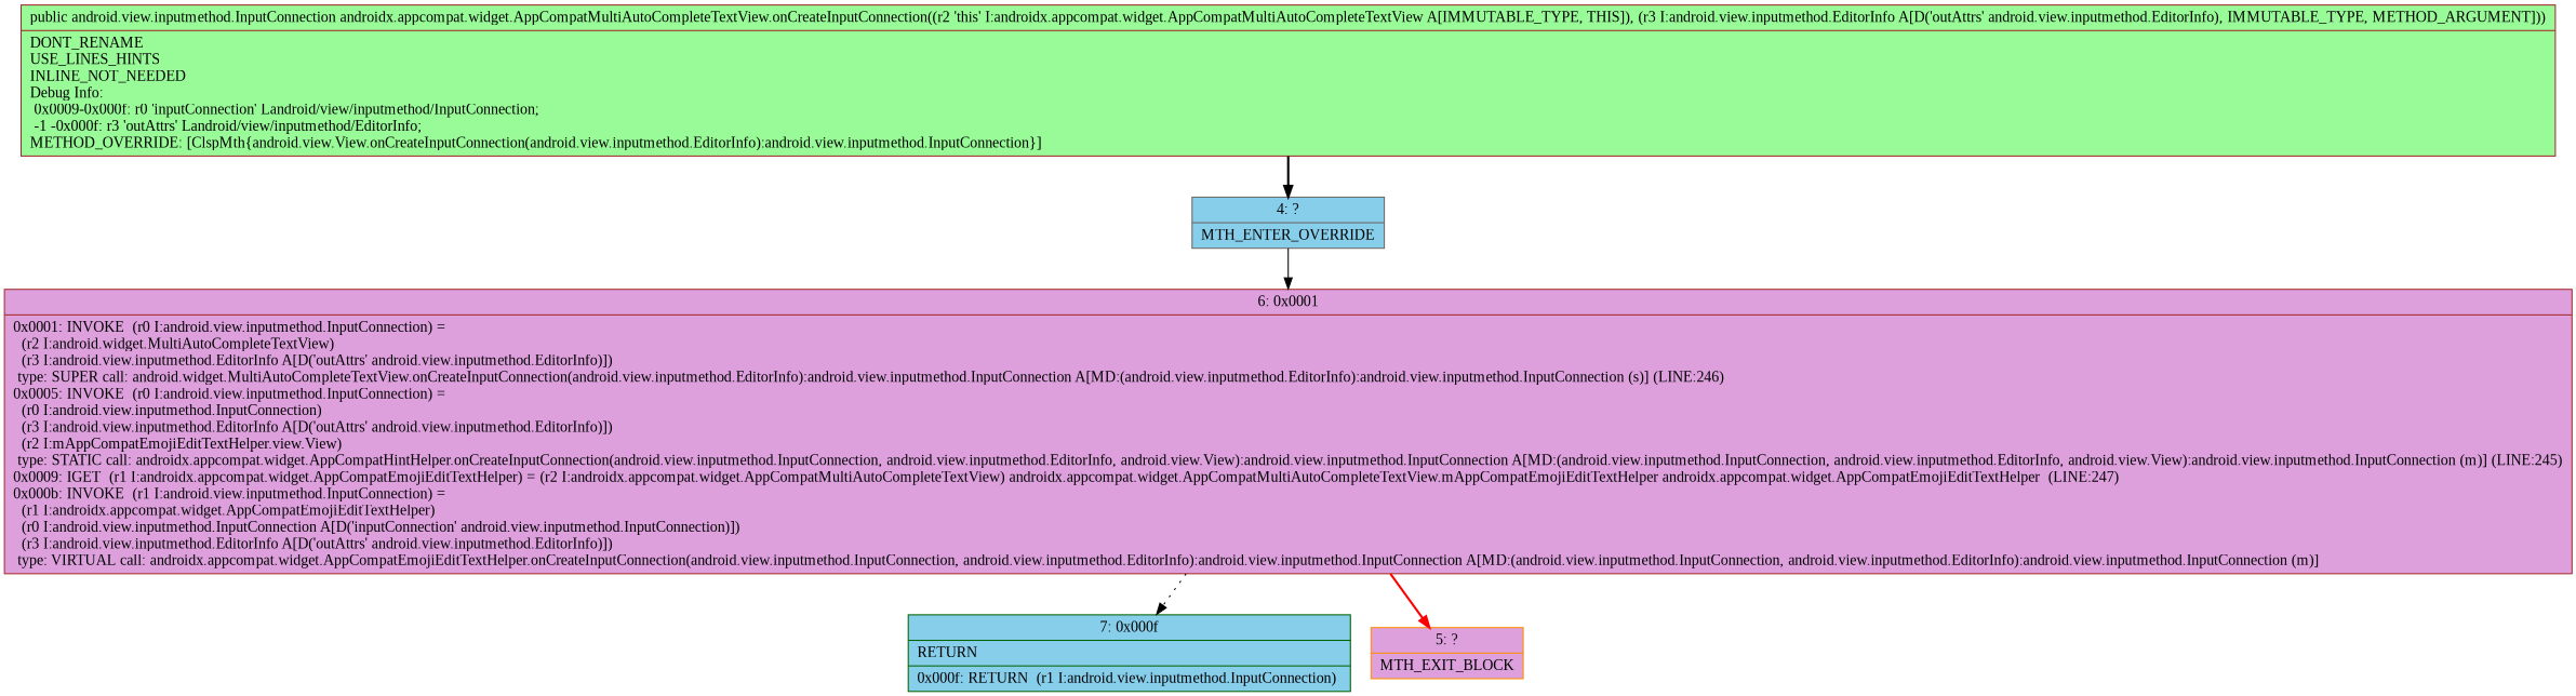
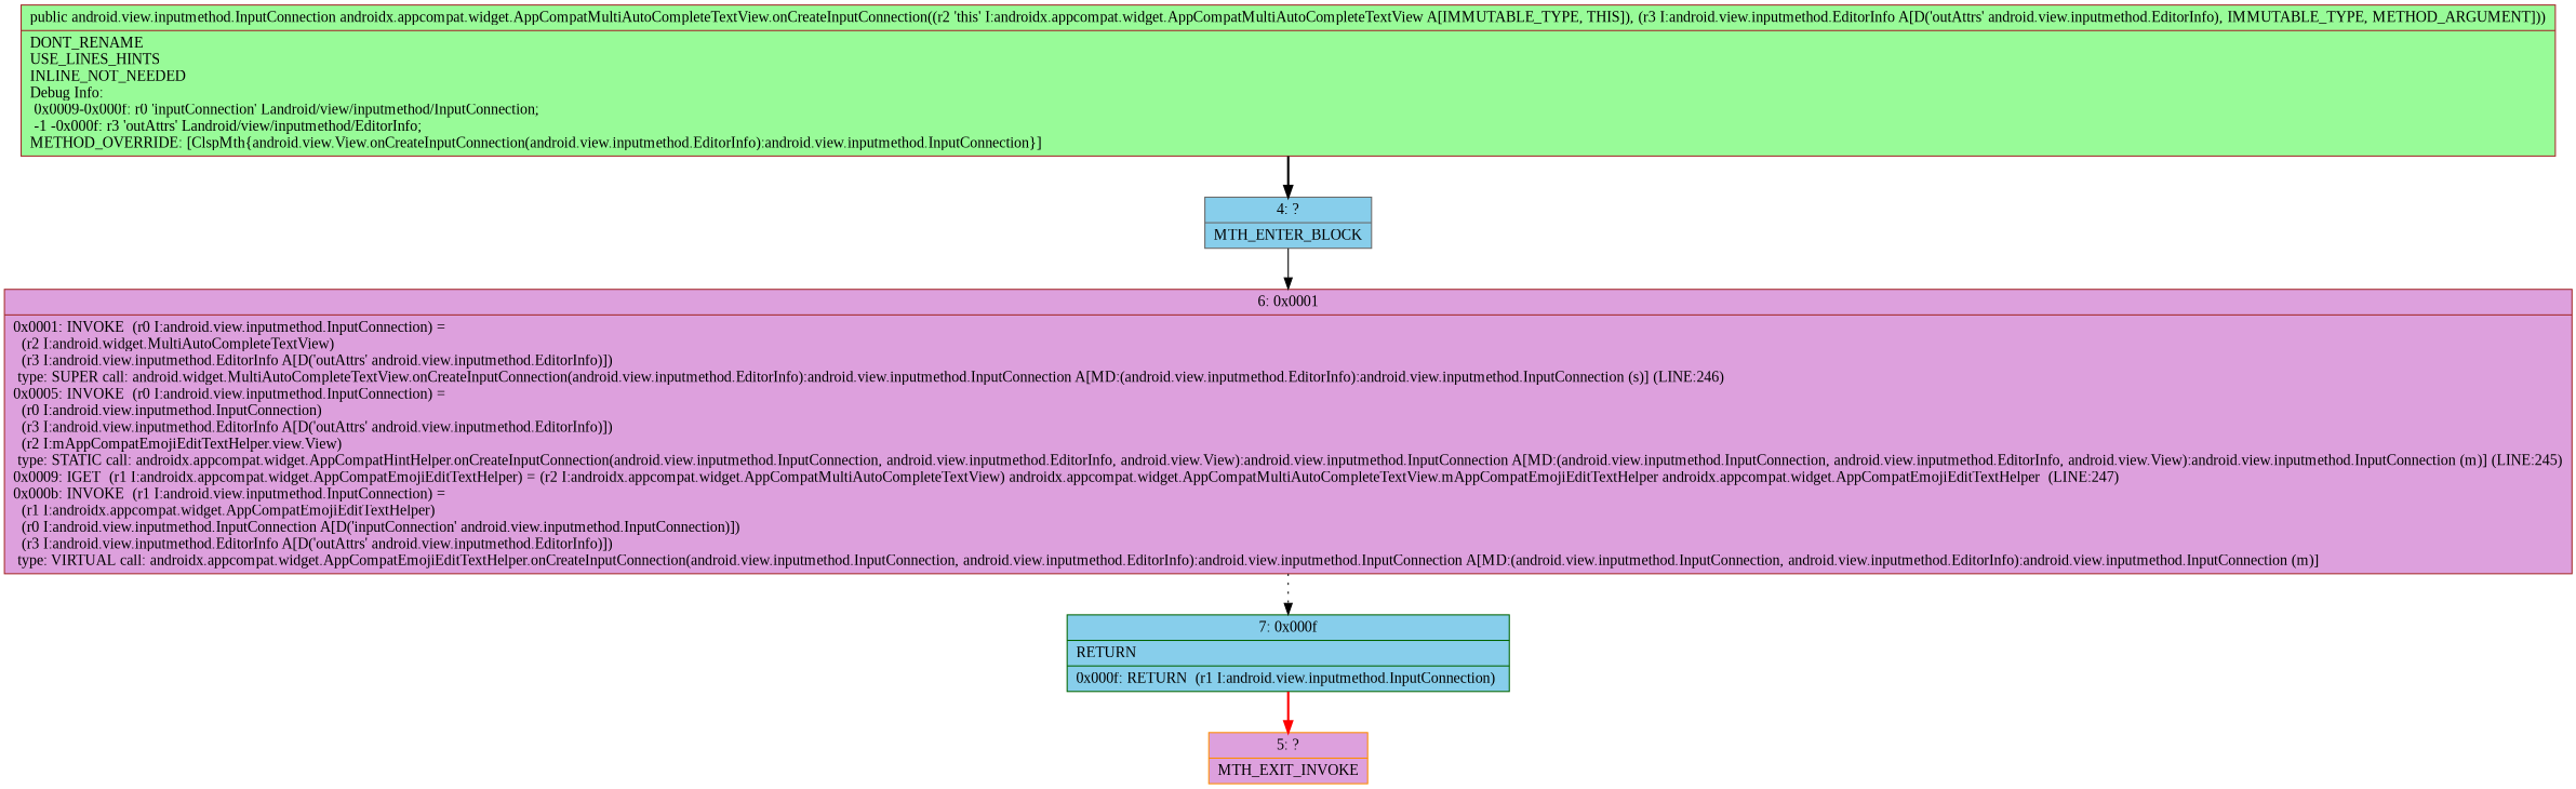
  digraph {
    fontname="Liberation Serif"
    node [color=brown fillcolor=skyblue fontname="Liberation Serif" shape=record style=filled]
    edge [color=black fontname="Liberation Serif" style=bold]
-   n1 [color=gray40 label="{4\:\ ?|MTH_ENTER_OVERRIDE\l}"]
+   n1 [color=gray40 label="{4\:\ ?|MTH_ENTER_BLOCK\l}"]
    n2 [fillcolor=plum label="{6\:\ 0x0001|0x0001: INVOKE  (r0 I:android.view.inputmethod.InputConnection) = \l  (r2 I:android.widget.MultiAutoCompleteTextView)\l  (r3 I:android.view.inputmethod.EditorInfo A[D('outAttrs' android.view.inputmethod.EditorInfo)])\l type: SUPER call: android.widget.MultiAutoCompleteTextView.onCreateInputConnection(android.view.inputmethod.EditorInfo):android.view.inputmethod.InputConnection A[MD:(android.view.inputmethod.EditorInfo):android.view.inputmethod.InputConnection (s)] (LINE:246)\l0x0005: INVOKE  (r0 I:android.view.inputmethod.InputConnection) = \l  (r0 I:android.view.inputmethod.InputConnection)\l  (r3 I:android.view.inputmethod.EditorInfo A[D('outAttrs' android.view.inputmethod.EditorInfo)])\l  (r2 I:mAppCompatEmojiEditTextHelper.view.View)\l type: STATIC call: androidx.appcompat.widget.AppCompatHintHelper.onCreateInputConnection(android.view.inputmethod.InputConnection, android.view.inputmethod.EditorInfo, android.view.View):android.view.inputmethod.InputConnection A[MD:(android.view.inputmethod.InputConnection, android.view.inputmethod.EditorInfo, android.view.View):android.view.inputmethod.InputConnection (m)] (LINE:245)\l0x0009: IGET  (r1 I:androidx.appcompat.widget.AppCompatEmojiEditTextHelper) = (r2 I:androidx.appcompat.widget.AppCompatMultiAutoCompleteTextView) androidx.appcompat.widget.AppCompatMultiAutoCompleteTextView.mAppCompatEmojiEditTextHelper androidx.appcompat.widget.AppCompatEmojiEditTextHelper  (LINE:247)\l0x000b: INVOKE  (r1 I:android.view.inputmethod.InputConnection) = \l  (r1 I:androidx.appcompat.widget.AppCompatEmojiEditTextHelper)\l  (r0 I:android.view.inputmethod.InputConnection A[D('inputConnection' android.view.inputmethod.InputConnection)])\l  (r3 I:android.view.inputmethod.EditorInfo A[D('outAttrs' android.view.inputmethod.EditorInfo)])\l type: VIRTUAL call: androidx.appcompat.widget.AppCompatEmojiEditTextHelper.onCreateInputConnection(android.view.inputmethod.InputConnection, android.view.inputmethod.EditorInfo):android.view.inputmethod.InputConnection A[MD:(android.view.inputmethod.InputConnection, android.view.inputmethod.EditorInfo):android.view.inputmethod.InputConnection (m)]\l}"]
    n3 [color=darkgreen label="{7\:\ 0x000f|RETURN\l|0x000f: RETURN  (r1 I:android.view.inputmethod.InputConnection) \l}"]
-   n4 [color=darkorange fillcolor=plum label="{5\:\ ?|MTH_EXIT_BLOCK\l}"]
+   n4 [color=darkorange fillcolor=plum label="{5\:\ ?|MTH_EXIT_INVOKE\l}"]
    n5 [fillcolor=palegreen label="{public android.view.inputmethod.InputConnection androidx.appcompat.widget.AppCompatMultiAutoCompleteTextView.onCreateInputConnection((r2 'this' I:androidx.appcompat.widget.AppCompatMultiAutoCompleteTextView A[IMMUTABLE_TYPE, THIS]), (r3 I:android.view.inputmethod.EditorInfo A[D('outAttrs' android.view.inputmethod.EditorInfo), IMMUTABLE_TYPE, METHOD_ARGUMENT]))  | DONT_RENAME\lUSE_LINES_HINTS\lINLINE_NOT_NEEDED\lDebug Info:\l  0x0009\-0x000f: r0 'inputConnection' Landroid\/view\/inputmethod\/InputConnection;\l  \-1 \-0x000f: r3 'outAttrs' Landroid\/view\/inputmethod\/EditorInfo;\lMETHOD_OVERRIDE: [ClspMth\{android.view.View.onCreateInputConnection(android.view.inputmethod.EditorInfo):android.view.inputmethod.InputConnection\}]\l}"]
    n1 -> n2 [style=solid]
    n2 -> n3 [style=dotted]
-   n2 -> n4 [color=red]
+   n3 -> n4 [color=red]
    n5 -> n1
  }
